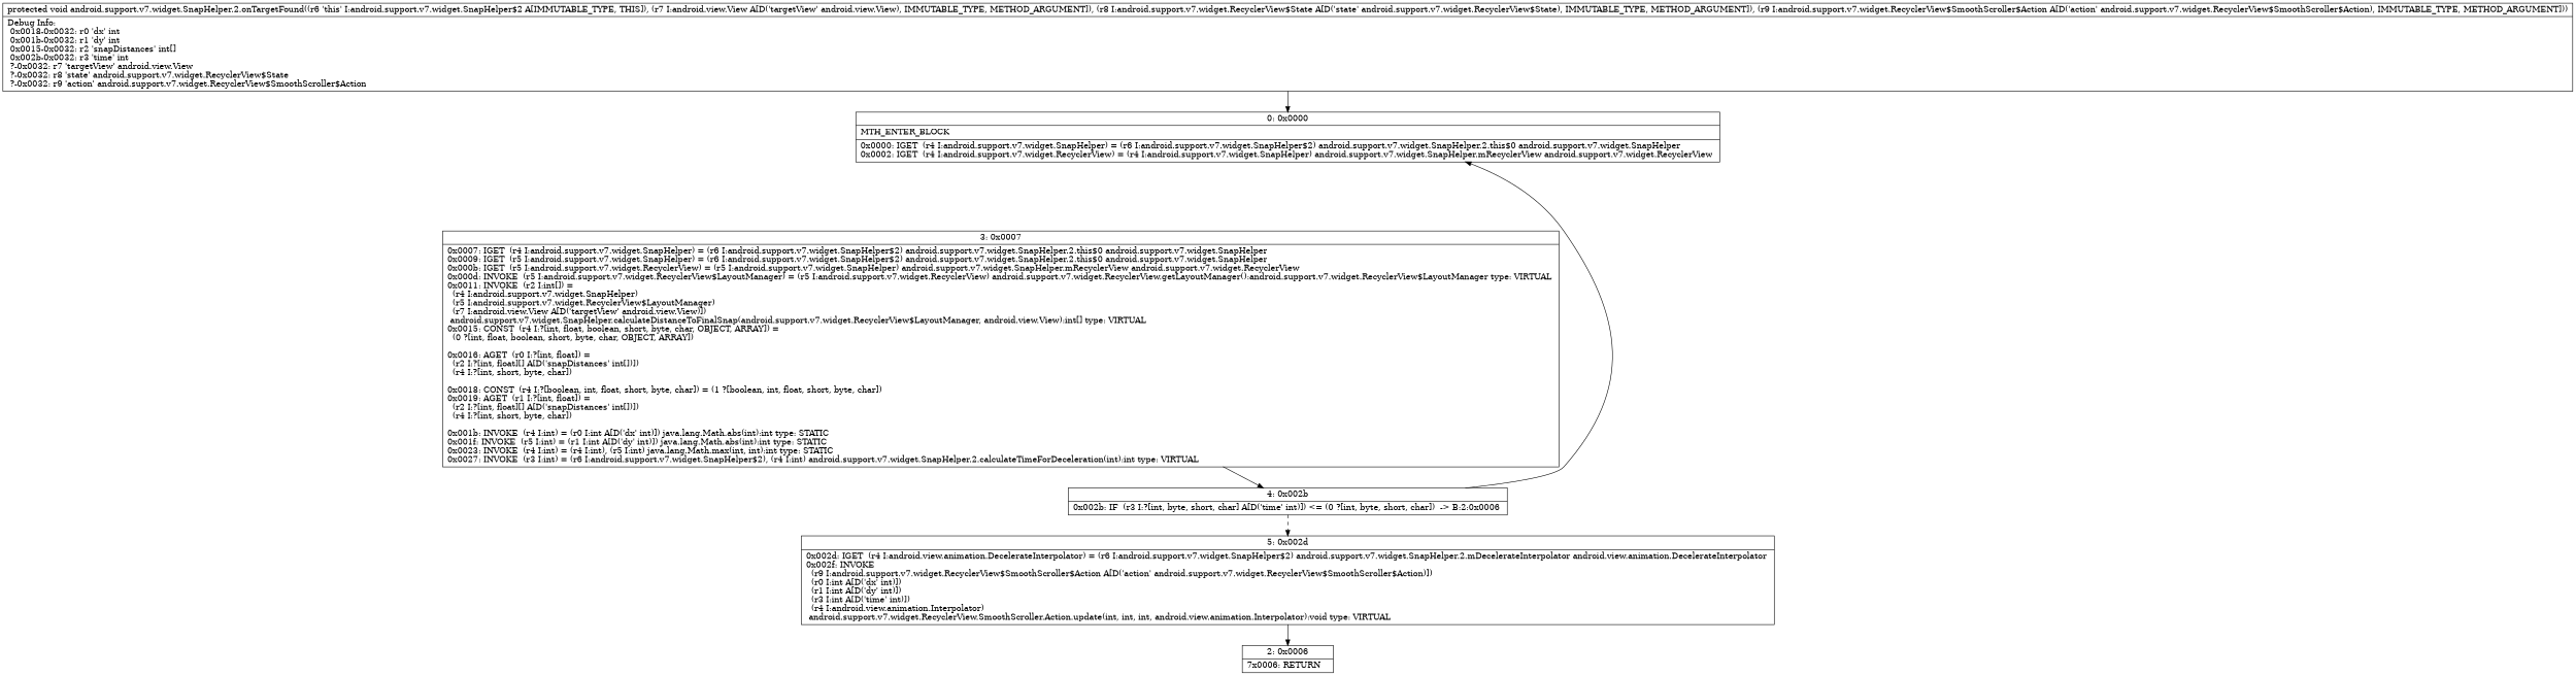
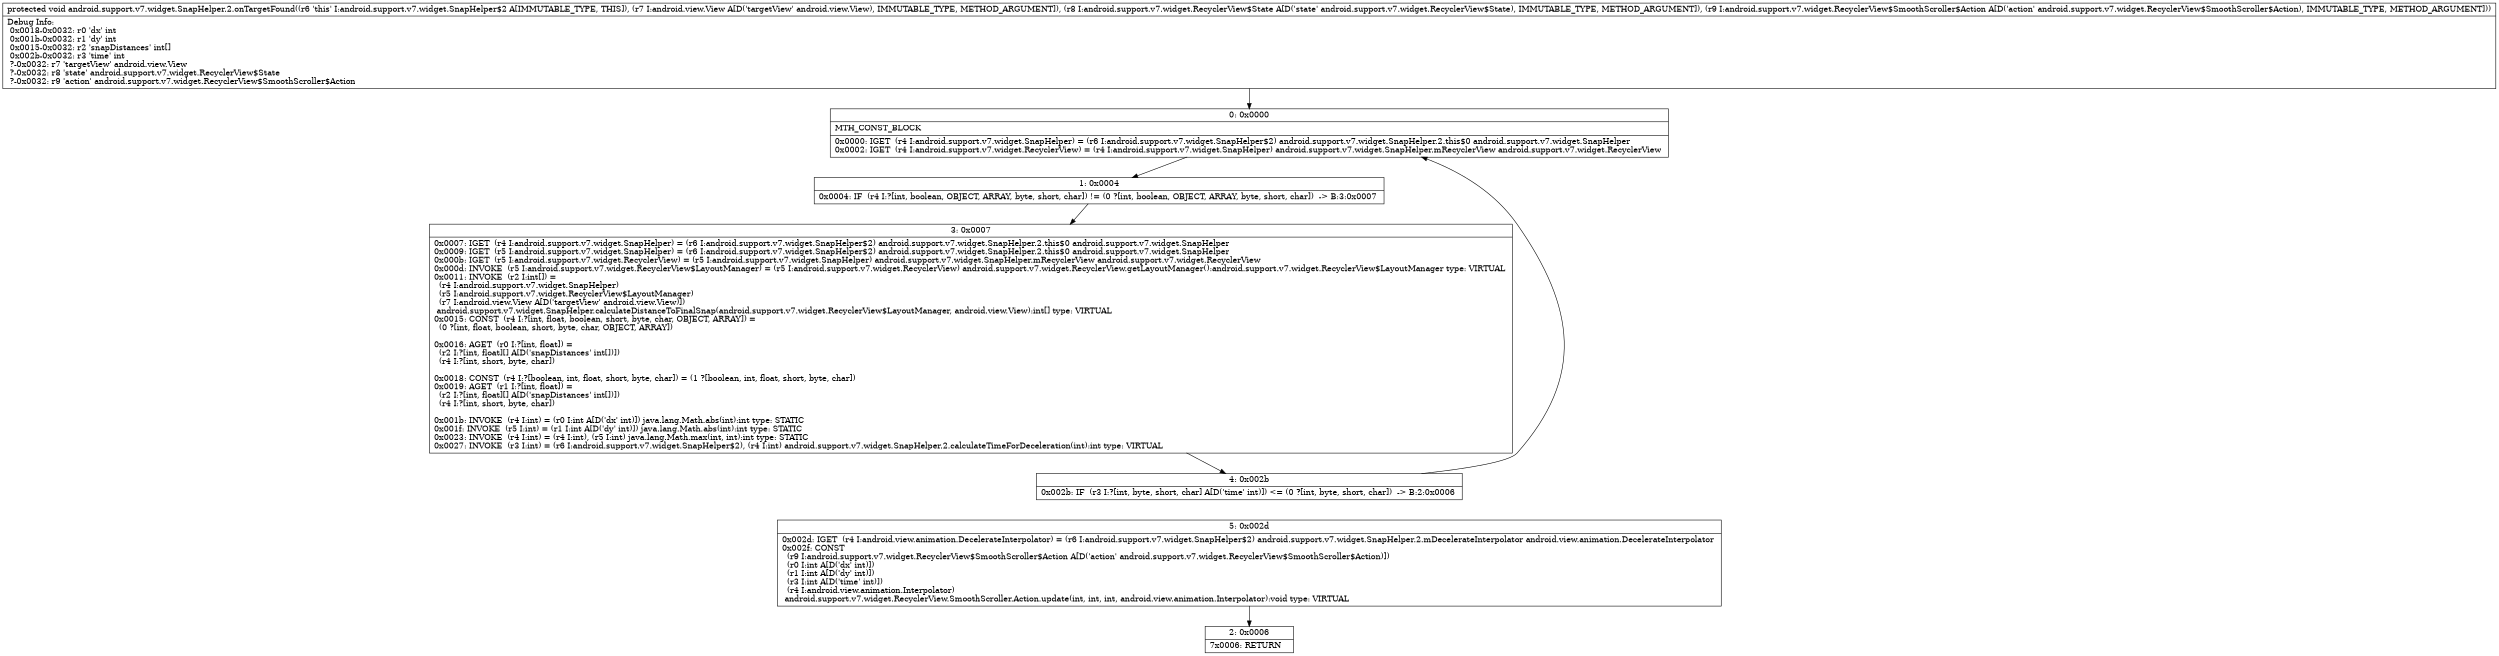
  digraph {
    node [shape=record]
-   n1 [label="{0\:\ 0x0000|MTH_ENTER_BLOCK\l|0x0000: IGET  (r4 I:android.support.v7.widget.SnapHelper) = (r6 I:android.support.v7.widget.SnapHelper$2) android.support.v7.widget.SnapHelper.2.this$0 android.support.v7.widget.SnapHelper \l0x0002: IGET  (r4 I:android.support.v7.widget.RecyclerView) = (r4 I:android.support.v7.widget.SnapHelper) android.support.v7.widget.SnapHelper.mRecyclerView android.support.v7.widget.RecyclerView \l}"]
+   n1 [label="{0\:\ 0x0000|MTH_CONST_BLOCK\l|0x0000: IGET  (r4 I:android.support.v7.widget.SnapHelper) = (r6 I:android.support.v7.widget.SnapHelper$2) android.support.v7.widget.SnapHelper.2.this$0 android.support.v7.widget.SnapHelper \l0x0002: IGET  (r4 I:android.support.v7.widget.RecyclerView) = (r4 I:android.support.v7.widget.SnapHelper) android.support.v7.widget.SnapHelper.mRecyclerView android.support.v7.widget.RecyclerView \l}"]
+   n2 [label="{1\:\ 0x0004|0x0004: IF  (r4 I:?[int, boolean, OBJECT, ARRAY, byte, short, char]) != (0 ?[int, boolean, OBJECT, ARRAY, byte, short, char])  \-\> B:3:0x0007 \l}"]
    n3 [label="{3\:\ 0x0007|0x0007: IGET  (r4 I:android.support.v7.widget.SnapHelper) = (r6 I:android.support.v7.widget.SnapHelper$2) android.support.v7.widget.SnapHelper.2.this$0 android.support.v7.widget.SnapHelper \l0x0009: IGET  (r5 I:android.support.v7.widget.SnapHelper) = (r6 I:android.support.v7.widget.SnapHelper$2) android.support.v7.widget.SnapHelper.2.this$0 android.support.v7.widget.SnapHelper \l0x000b: IGET  (r5 I:android.support.v7.widget.RecyclerView) = (r5 I:android.support.v7.widget.SnapHelper) android.support.v7.widget.SnapHelper.mRecyclerView android.support.v7.widget.RecyclerView \l0x000d: INVOKE  (r5 I:android.support.v7.widget.RecyclerView$LayoutManager) = (r5 I:android.support.v7.widget.RecyclerView) android.support.v7.widget.RecyclerView.getLayoutManager():android.support.v7.widget.RecyclerView$LayoutManager type: VIRTUAL \l0x0011: INVOKE  (r2 I:int[]) = \l  (r4 I:android.support.v7.widget.SnapHelper)\l  (r5 I:android.support.v7.widget.RecyclerView$LayoutManager)\l  (r7 I:android.view.View A[D('targetView' android.view.View)])\l android.support.v7.widget.SnapHelper.calculateDistanceToFinalSnap(android.support.v7.widget.RecyclerView$LayoutManager, android.view.View):int[] type: VIRTUAL \l0x0015: CONST  (r4 I:?[int, float, boolean, short, byte, char, OBJECT, ARRAY]) = \l  (0 ?[int, float, boolean, short, byte, char, OBJECT, ARRAY])\l \l0x0016: AGET  (r0 I:?[int, float]) = \l  (r2 I:?[int, float][] A[D('snapDistances' int[])])\l  (r4 I:?[int, short, byte, char])\l \l0x0018: CONST  (r4 I:?[boolean, int, float, short, byte, char]) = (1 ?[boolean, int, float, short, byte, char]) \l0x0019: AGET  (r1 I:?[int, float]) = \l  (r2 I:?[int, float][] A[D('snapDistances' int[])])\l  (r4 I:?[int, short, byte, char])\l \l0x001b: INVOKE  (r4 I:int) = (r0 I:int A[D('dx' int)]) java.lang.Math.abs(int):int type: STATIC \l0x001f: INVOKE  (r5 I:int) = (r1 I:int A[D('dy' int)]) java.lang.Math.abs(int):int type: STATIC \l0x0023: INVOKE  (r4 I:int) = (r4 I:int), (r5 I:int) java.lang.Math.max(int, int):int type: STATIC \l0x0027: INVOKE  (r3 I:int) = (r6 I:android.support.v7.widget.SnapHelper$2), (r4 I:int) android.support.v7.widget.SnapHelper.2.calculateTimeForDeceleration(int):int type: VIRTUAL \l}"]
    n4 [label="{2\:\ 0x0006|7x0006: RETURN   \l}"]
    n5 [label="{4\:\ 0x002b|0x002b: IF  (r3 I:?[int, byte, short, char] A[D('time' int)]) \<= (0 ?[int, byte, short, char])  \-\> B:2:0x0006 \l}"]
-   n6 [label="{5\:\ 0x002d|0x002d: IGET  (r4 I:android.view.animation.DecelerateInterpolator) = (r6 I:android.support.v7.widget.SnapHelper$2) android.support.v7.widget.SnapHelper.2.mDecelerateInterpolator android.view.animation.DecelerateInterpolator \l0x002f: INVOKE  \l  (r9 I:android.support.v7.widget.RecyclerView$SmoothScroller$Action A[D('action' android.support.v7.widget.RecyclerView$SmoothScroller$Action)])\l  (r0 I:int A[D('dx' int)])\l  (r1 I:int A[D('dy' int)])\l  (r3 I:int A[D('time' int)])\l  (r4 I:android.view.animation.Interpolator)\l android.support.v7.widget.RecyclerView.SmoothScroller.Action.update(int, int, int, android.view.animation.Interpolator):void type: VIRTUAL \l}"]
+   n6 [label="{5\:\ 0x002d|0x002d: IGET  (r4 I:android.view.animation.DecelerateInterpolator) = (r6 I:android.support.v7.widget.SnapHelper$2) android.support.v7.widget.SnapHelper.2.mDecelerateInterpolator android.view.animation.DecelerateInterpolator \l0x002f: CONST  \l  (r9 I:android.support.v7.widget.RecyclerView$SmoothScroller$Action A[D('action' android.support.v7.widget.RecyclerView$SmoothScroller$Action)])\l  (r0 I:int A[D('dx' int)])\l  (r1 I:int A[D('dy' int)])\l  (r3 I:int A[D('time' int)])\l  (r4 I:android.view.animation.Interpolator)\l android.support.v7.widget.RecyclerView.SmoothScroller.Action.update(int, int, int, android.view.animation.Interpolator):void type: VIRTUAL \l}"]
    n7 [label="{protected void android.support.v7.widget.SnapHelper.2.onTargetFound((r6 'this' I:android.support.v7.widget.SnapHelper$2 A[IMMUTABLE_TYPE, THIS]), (r7 I:android.view.View A[D('targetView' android.view.View), IMMUTABLE_TYPE, METHOD_ARGUMENT]), (r8 I:android.support.v7.widget.RecyclerView$State A[D('state' android.support.v7.widget.RecyclerView$State), IMMUTABLE_TYPE, METHOD_ARGUMENT]), (r9 I:android.support.v7.widget.RecyclerView$SmoothScroller$Action A[D('action' android.support.v7.widget.RecyclerView$SmoothScroller$Action), IMMUTABLE_TYPE, METHOD_ARGUMENT]))  | Debug Info:\l  0x0018\-0x0032: r0 'dx' int\l  0x001b\-0x0032: r1 'dy' int\l  0x0015\-0x0032: r2 'snapDistances' int[]\l  0x002b\-0x0032: r3 'time' int\l  ?\-0x0032: r7 'targetView' android.view.View\l  ?\-0x0032: r8 'state' android.support.v7.widget.RecyclerView$State\l  ?\-0x0032: r9 'action' android.support.v7.widget.RecyclerView$SmoothScroller$Action\l}"]
+   n1 -> n2
+   n2 -> n3
    n3 -> n5
    n5 -> n1
-   n5 -> n6 [style=dashed]
    n6 -> n4
    n7 -> n1
  }
